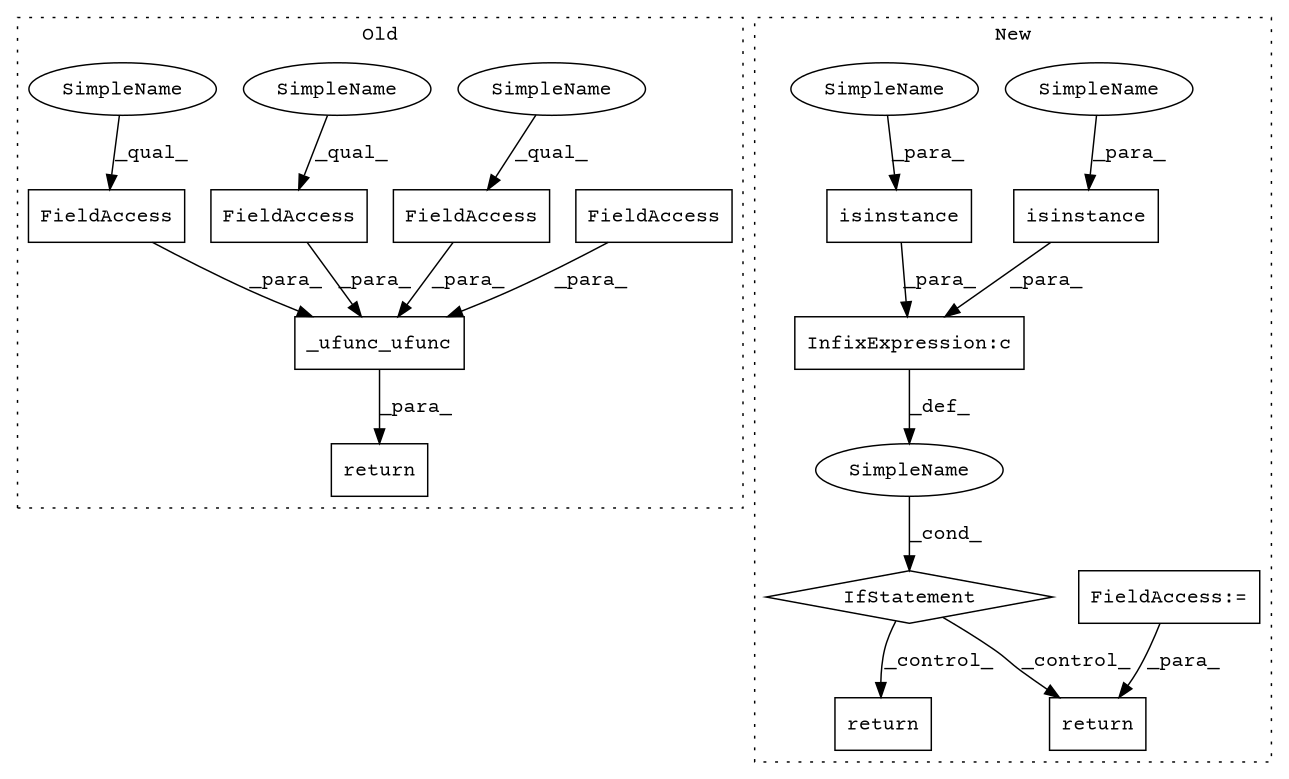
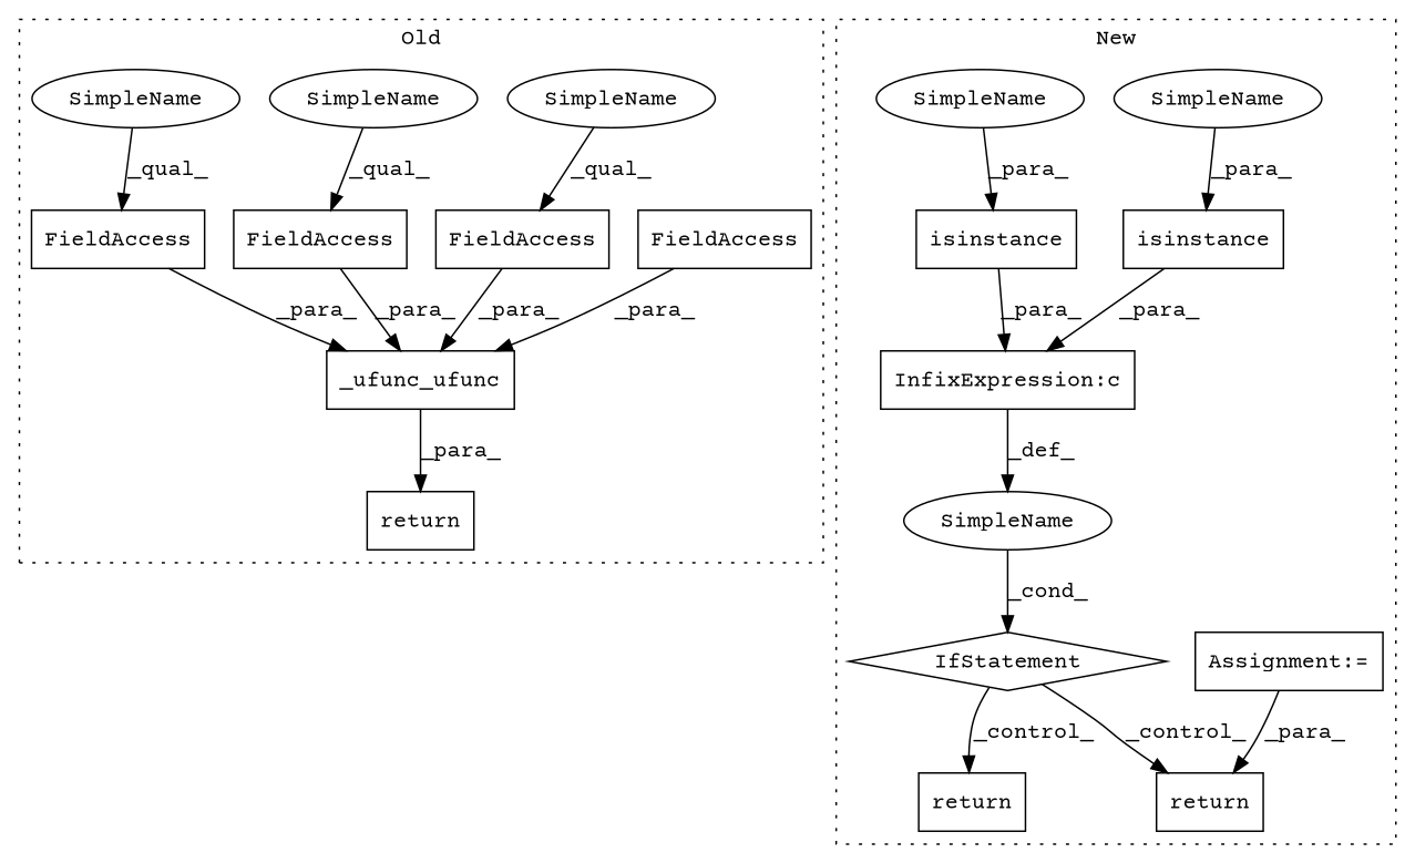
  digraph {
    fontname="Courier Prime"
    node [a=42 fontname="Courier Prime" l=7 s=9892 shape=box]
    edge [fontname="Courier Prime"]
    n1 [a=32 l="14,1" label=_ufunc_ufunc s="9838,9948"]
    n2 [a=22 l=25 label=FieldAccess]
    n3 [a=22 l=18 label=FieldAccess s=9858]
    n4 [a=22 l=14 label=FieldAccess s=9877]
    n5 [a=41 label=return s=9831]
    n6 [a=22 l=26 label=FieldAccess s=9918]
    n7 [l=9 label=SimpleName s=9918 shape=ellipse]
    n8 [l=9 label=SimpleName s=9858 shape=ellipse]
    n9 [l=9 label=SimpleName shape=ellipse]
    n10 [a=41 label=return s=9948]
-   n11 [a=7 l=13 label="FieldAccess:=" s=9811]
+   n11 [a=7 l=13 label="Assignment:=" s=9811]
    n12 [label=SimpleName shape=ellipse l="" s=""]
    n13 [a=41 label=return s=9904]
    n14 [a=32 l="11,1" label=isinstance s="9866,9893"]
    n15 [a=32 l="11,1" label=isinstance s="9834,9861"]
    n16 [a=25 l="4,2" label=IfStatement s="9830,9894" shape=diamond]
    n17 [a=27 l=4 label="InfixExpression:c" s=9862]
    n18 [l=13 label=SimpleName s=9880 shape=ellipse]
    n19 [l=13 label=SimpleName s=9848 shape=ellipse]
    subgraph cluster_1 {
      label=Old
      style=dotted
      n1
      n2
      n3
      n4
      n5
      n6
      n7
      n8
      n9
    }
    subgraph cluster_2 {
      label=New
      style=dotted
      n10
      n11
      n12
      n13
      n14
      n15
      n16
      n17
      n18
      n19
    }
    n1 -> n5 [label=_para_]
    n2 -> n1 [label=_para_]
    n3 -> n1 [label=_para_]
    n4 -> n1 [label=_para_]
    n6 -> n1 [label=_para_]
    n7 -> n6 [label=_qual_]
    n8 -> n3 [label=_qual_]
    n9 -> n2 [label=_qual_]
    n11 -> n10 [label=_para_]
    n12 -> n16 [label=_cond_]
    n14 -> n17 [label=_para_]
    n15 -> n17 [label=_para_]
    n16 -> n10 [label=_control_]
    n16 -> n13 [label=_control_]
    n17 -> n12 [label=_def_]
    n18 -> n14 [label=_para_]
    n19 -> n15 [label=_para_]
  }
